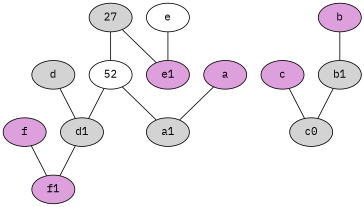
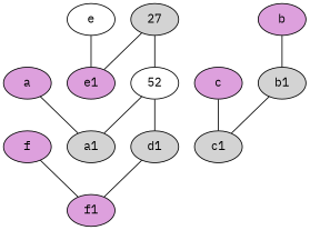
  graph {
    fontname="IBM Plex Mono"
    node [fillcolor=lightgrey fontname="IBM Plex Mono" labelfontsize=50 style=filled]
    edge [fontname="IBM Plex Mono"]
-   d
    d1
    f1 [fillcolor=plum]
    27
    e1 [fillcolor=plum]
    52 [fillcolor=white]
    a1
    b1
-   c1 [label=c0]
+   c1
    a [fillcolor=plum]
    e [fillcolor=white]
    b [fillcolor=plum]
    c [fillcolor=plum]
    f [fillcolor=plum]
-   d -- d1
    d1 -- f1
    27 -- e1
    27 -- 52
    52 -- d1
    52 -- a1
    b1 -- c1
    a -- a1
    e -- e1
    b -- b1
    c -- c1
    f -- f1
  }
